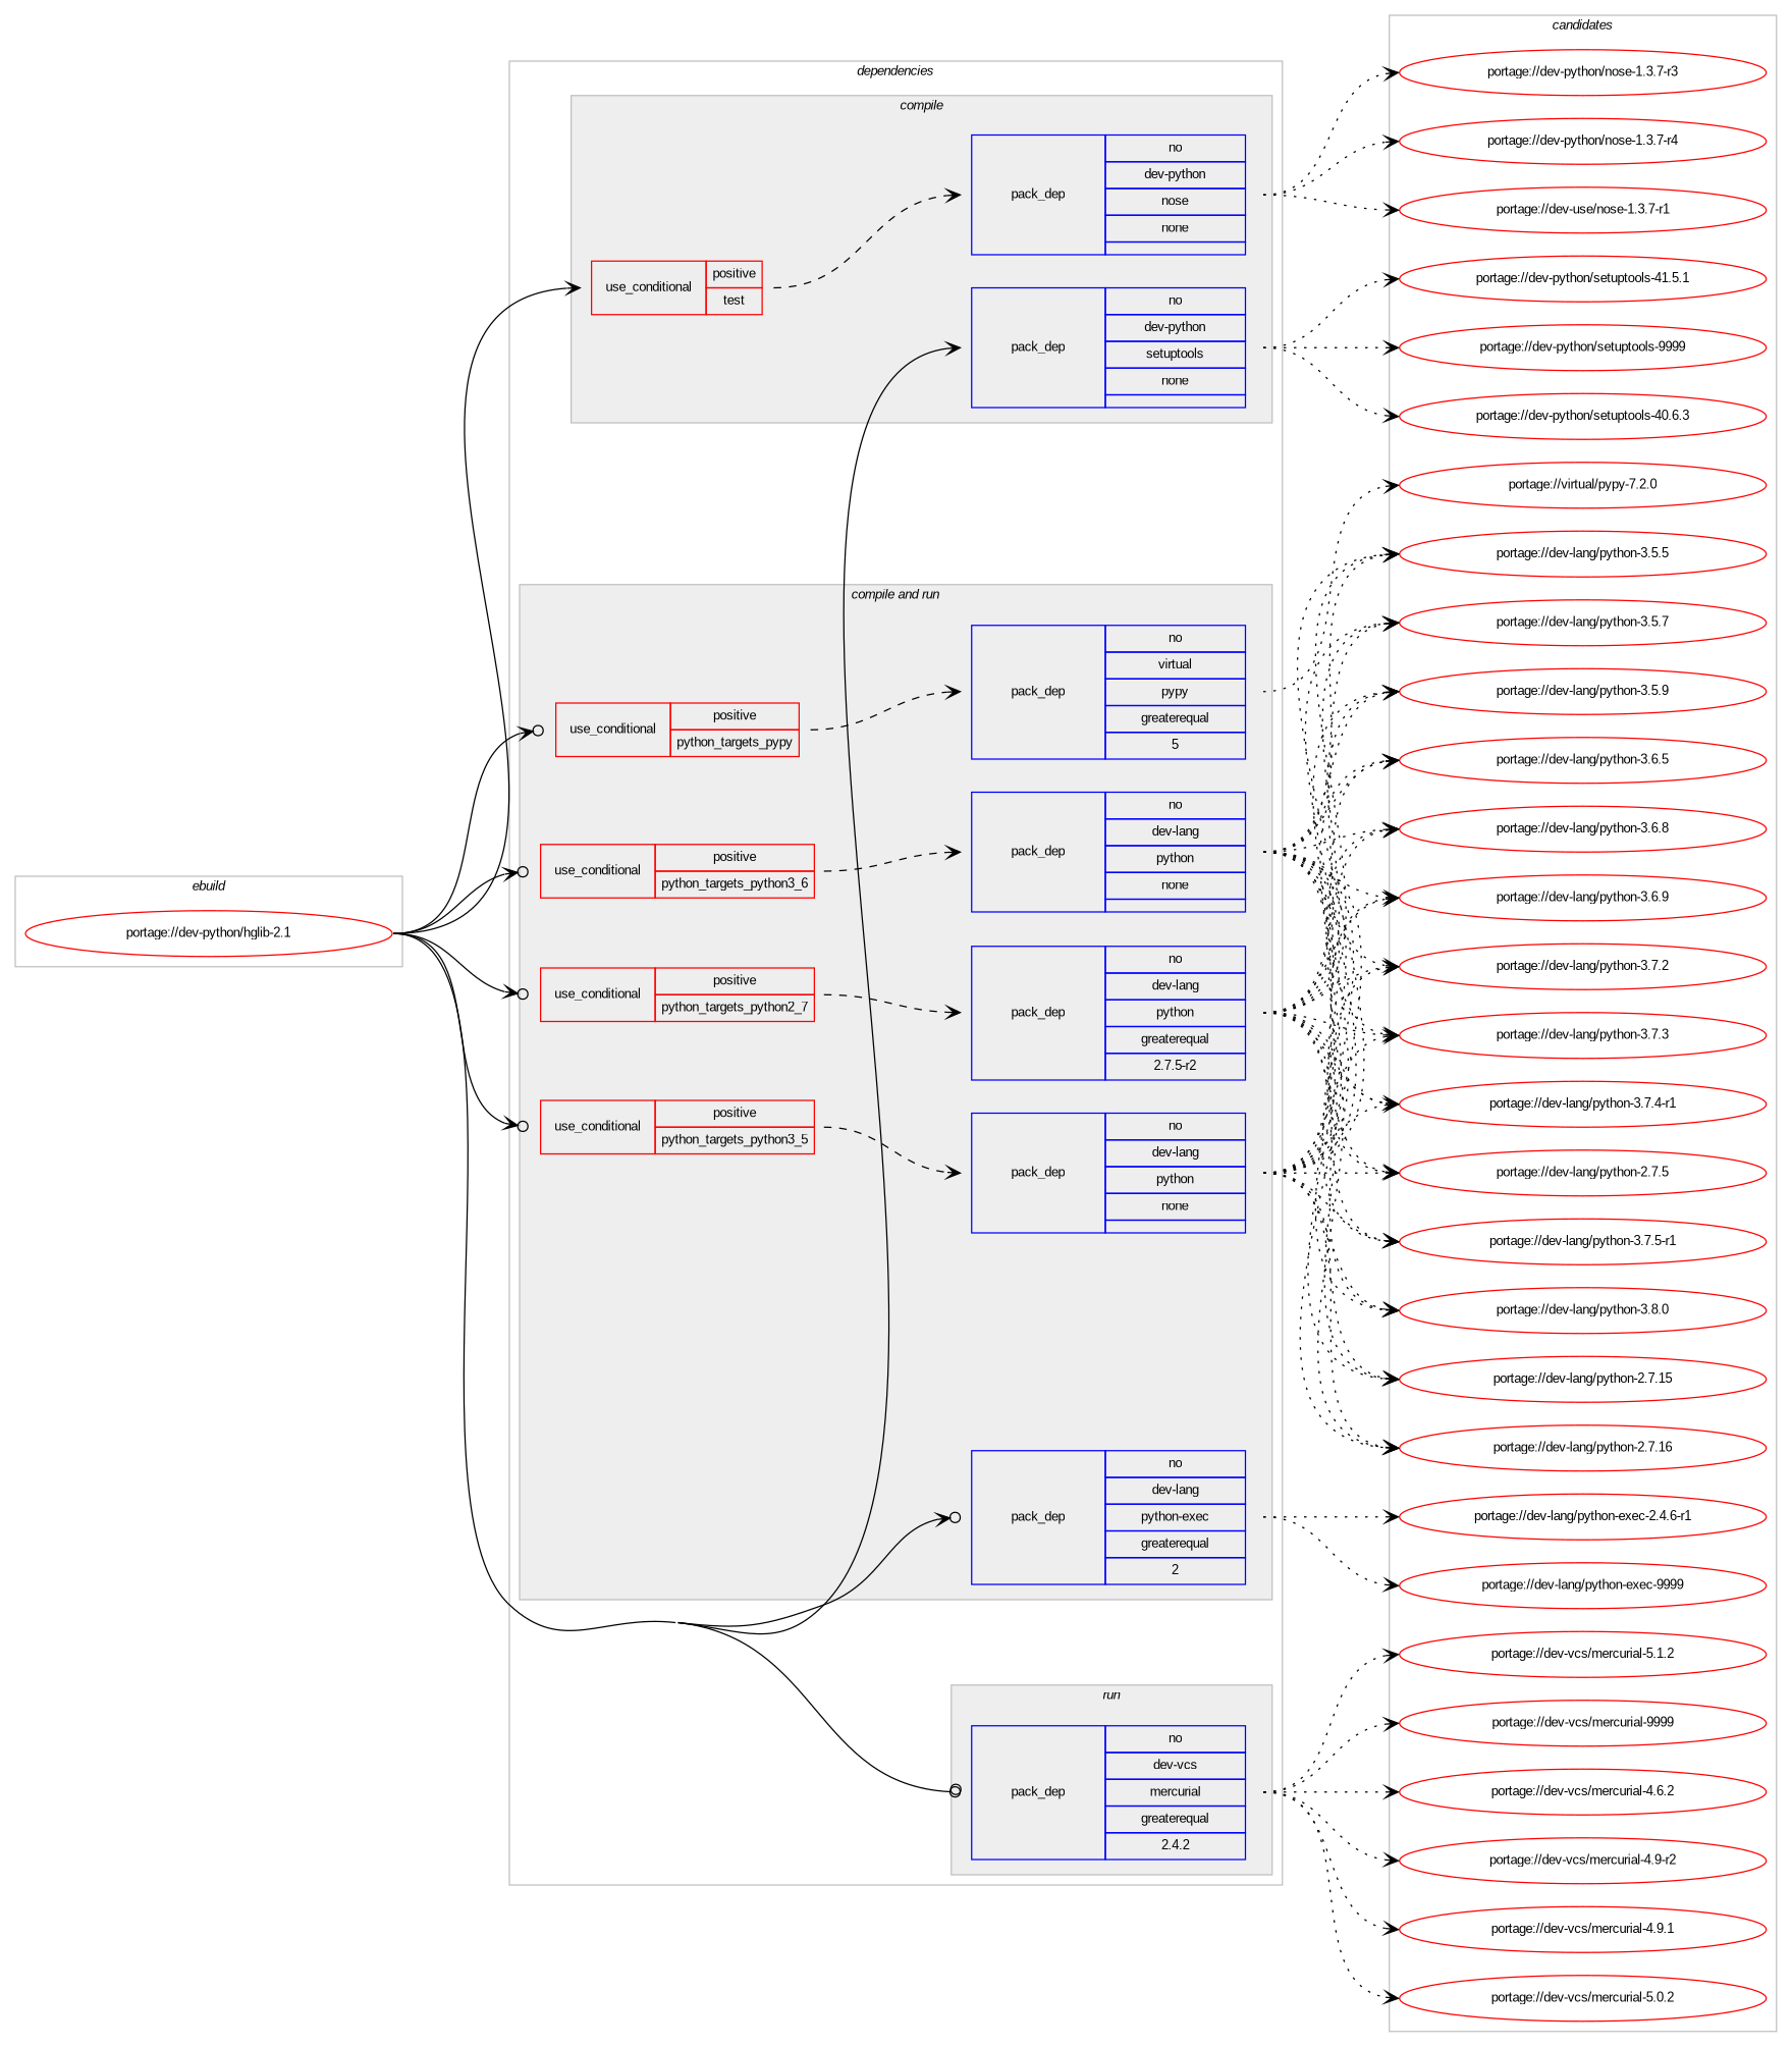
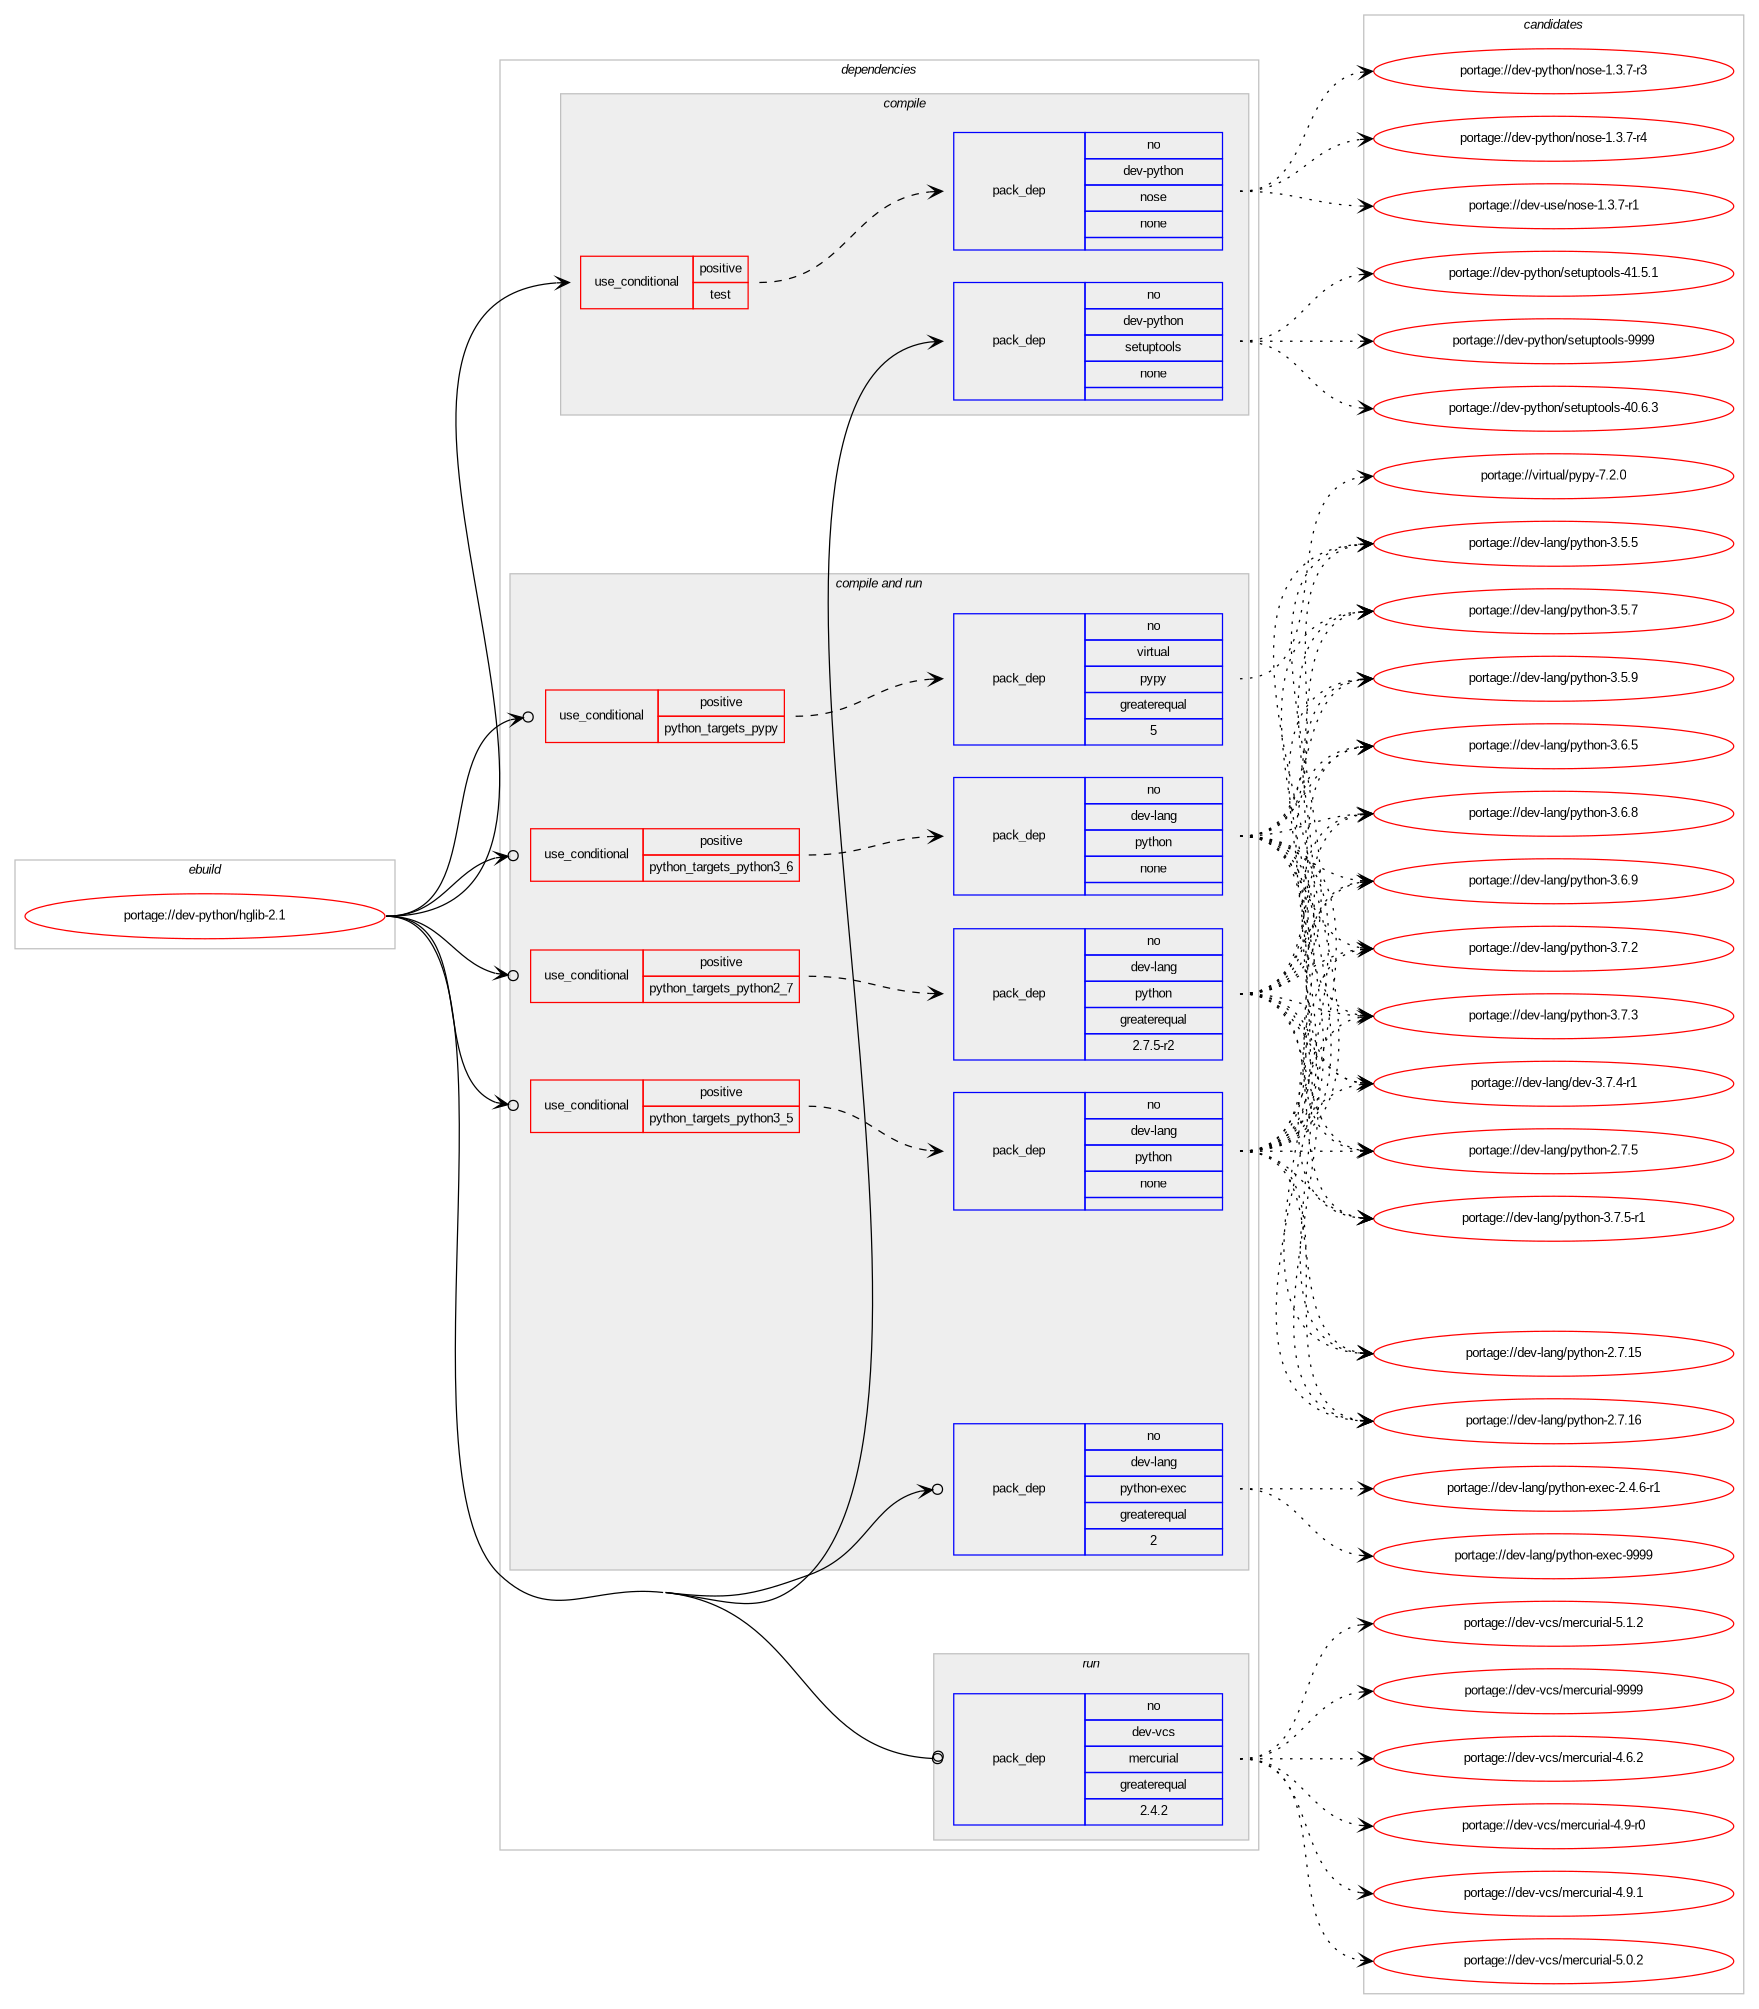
  digraph {
    compound=true
    concentrate=true
    fontname="Liberation Sans"
    fontsize=10
    newrank=true
    rankdir=LR
    ranksep=1.5
    node [color=red fontname="Liberation Sans" fontsize=10]
    edge [arrowhead=vee fontname="Liberation Sans" headport=w style=dotted tailport=e weight=100]
    n1 [label="portage://dev-python/hglib-2.1" width=4]
    n2 [color=blue label=<<TABLE BORDER="0" CELLBORDER="1" CELLSPACING="0" CELLPADDING="4" WIDTH="220"><TR><TD ROWSPAN="6" CELLPADDING="30">pack_dep</TD></TR><TR><TD WIDTH="110">no</TD></TR><TR><TD>dev-python</TD></TR><TR><TD>nose</TD></TR><TR><TD>none</TD></TR><TR><TD></TD></TR></TABLE>> shape=none]
    n3 [label=<<TABLE BORDER="0" CELLBORDER="1" CELLSPACING="0" CELLPADDING="4"><TR><TD ROWSPAN="3" CELLPADDING="10">use_conditional</TD></TR><TR><TD>positive</TD></TR><TR><TD>test</TD></TR></TABLE>> shape=none]
    n4 [color=blue label=<<TABLE BORDER="0" CELLBORDER="1" CELLSPACING="0" CELLPADDING="4" WIDTH="220"><TR><TD ROWSPAN="6" CELLPADDING="30">pack_dep</TD></TR><TR><TD WIDTH="110">no</TD></TR><TR><TD>dev-python</TD></TR><TR><TD>setuptools</TD></TR><TR><TD>none</TD></TR><TR><TD></TD></TR></TABLE>> shape=none]
    n5 [color=blue label=<<TABLE BORDER="0" CELLBORDER="1" CELLSPACING="0" CELLPADDING="4" WIDTH="220"><TR><TD ROWSPAN="6" CELLPADDING="30">pack_dep</TD></TR><TR><TD WIDTH="110">no</TD></TR><TR><TD>virtual</TD></TR><TR><TD>pypy</TD></TR><TR><TD>greaterequal</TD></TR><TR><TD>5</TD></TR></TABLE>> shape=none]
    n6 [label=<<TABLE BORDER="0" CELLBORDER="1" CELLSPACING="0" CELLPADDING="4"><TR><TD ROWSPAN="3" CELLPADDING="10">use_conditional</TD></TR><TR><TD>positive</TD></TR><TR><TD>python_targets_pypy</TD></TR></TABLE>> shape=none]
    n7 [color=blue label=<<TABLE BORDER="0" CELLBORDER="1" CELLSPACING="0" CELLPADDING="4" WIDTH="220"><TR><TD ROWSPAN="6" CELLPADDING="30">pack_dep</TD></TR><TR><TD WIDTH="110">no</TD></TR><TR><TD>dev-lang</TD></TR><TR><TD>python</TD></TR><TR><TD>greaterequal</TD></TR><TR><TD>2.7.5-r2</TD></TR></TABLE>> shape=none]
    n8 [label=<<TABLE BORDER="0" CELLBORDER="1" CELLSPACING="0" CELLPADDING="4"><TR><TD ROWSPAN="3" CELLPADDING="10">use_conditional</TD></TR><TR><TD>positive</TD></TR><TR><TD>python_targets_python2_7</TD></TR></TABLE>> shape=none]
    n9 [color=blue label=<<TABLE BORDER="0" CELLBORDER="1" CELLSPACING="0" CELLPADDING="4" WIDTH="220"><TR><TD ROWSPAN="6" CELLPADDING="30">pack_dep</TD></TR><TR><TD WIDTH="110">no</TD></TR><TR><TD>dev-lang</TD></TR><TR><TD>python</TD></TR><TR><TD>none</TD></TR><TR><TD></TD></TR></TABLE>> shape=none]
    n10 [label=<<TABLE BORDER="0" CELLBORDER="1" CELLSPACING="0" CELLPADDING="4"><TR><TD ROWSPAN="3" CELLPADDING="10">use_conditional</TD></TR><TR><TD>positive</TD></TR><TR><TD>python_targets_python3_5</TD></TR></TABLE>> shape=none]
    n11 [color=blue label=<<TABLE BORDER="0" CELLBORDER="1" CELLSPACING="0" CELLPADDING="4" WIDTH="220"><TR><TD ROWSPAN="6" CELLPADDING="30">pack_dep</TD></TR><TR><TD WIDTH="110">no</TD></TR><TR><TD>dev-lang</TD></TR><TR><TD>python</TD></TR><TR><TD>none</TD></TR><TR><TD></TD></TR></TABLE>> shape=none]
    n12 [label=<<TABLE BORDER="0" CELLBORDER="1" CELLSPACING="0" CELLPADDING="4"><TR><TD ROWSPAN="3" CELLPADDING="10">use_conditional</TD></TR><TR><TD>positive</TD></TR><TR><TD>python_targets_python3_6</TD></TR></TABLE>> shape=none]
    n13 [color=blue label=<<TABLE BORDER="0" CELLBORDER="1" CELLSPACING="0" CELLPADDING="4" WIDTH="220"><TR><TD ROWSPAN="6" CELLPADDING="30">pack_dep</TD></TR><TR><TD WIDTH="110">no</TD></TR><TR><TD>dev-lang</TD></TR><TR><TD>python-exec</TD></TR><TR><TD>greaterequal</TD></TR><TR><TD>2</TD></TR></TABLE>> shape=none]
    n14 [color=blue label=<<TABLE BORDER="0" CELLBORDER="1" CELLSPACING="0" CELLPADDING="4" WIDTH="220"><TR><TD ROWSPAN="6" CELLPADDING="30">pack_dep</TD></TR><TR><TD WIDTH="110">no</TD></TR><TR><TD>dev-vcs</TD></TR><TR><TD>mercurial</TD></TR><TR><TD>greaterequal</TD></TR><TR><TD>2.4.2</TD></TR></TABLE>> shape=none]
    n15 [label="portage://dev-use/nose-1.3.7-r1" width=4]
    n16 [label="portage://dev-python/nose-1.3.7-r3" width=4]
    n17 [label="portage://dev-python/nose-1.3.7-r4" width=4]
    n18 [label="portage://dev-python/setuptools-40.6.3" width=4]
    n19 [label="portage://dev-python/setuptools-41.5.1" width=4]
    n20 [label="portage://dev-python/setuptools-9999" width=4]
    n21 [label="portage://virtual/pypy-7.2.0" width=4]
    n22 [label="portage://dev-lang/python-2.7.15" width=4]
    n23 [label="portage://dev-lang/python-2.7.16" width=4]
    n24 [label="portage://dev-lang/python-3.5.5" width=4]
    n25 [label="portage://dev-lang/python-3.5.7" width=4]
    n26 [label="portage://dev-lang/python-3.5.9" width=4]
    n27 [label="portage://dev-lang/python-3.6.5" width=4]
    n28 [label="portage://dev-lang/python-3.6.8" width=4]
    n29 [label="portage://dev-lang/python-3.6.9" width=4]
    n30 [label="portage://dev-lang/python-3.7.2" width=4]
    n31 [label="portage://dev-lang/python-3.7.3" width=4]
-   n32 [label="portage://dev-lang/python-3.7.4-r1" width=4]
+   n32 [label="portage://dev-lang/dev-3.7.4-r1" width=4]
    n33 [label="portage://dev-lang/python-2.7.5" width=4]
    n34 [label="portage://dev-lang/python-3.7.5-r1" width=4]
-   n35 [label="portage://dev-lang/python-3.8.0" width=4]
    n36 [label="portage://dev-lang/python-exec-2.4.6-r1" width=4]
    n37 [label="portage://dev-lang/python-exec-9999" width=4]
    n38 [label="portage://dev-vcs/mercurial-4.6.2" width=4]
-   n39 [label="portage://dev-vcs/mercurial-4.9-r2" width=4]
+   n39 [label="portage://dev-vcs/mercurial-4.9-r0" width=4]
    n40 [label="portage://dev-vcs/mercurial-4.9.1" width=4]
    n41 [label="portage://dev-vcs/mercurial-5.0.2" width=4]
    n42 [label="portage://dev-vcs/mercurial-5.1.2" width=4]
    n43 [label="portage://dev-vcs/mercurial-9999" width=4]
    subgraph cluster_1 {
      color=gray
      label=<<i>ebuild</i>>
      rank=same
      n1
    }
    subgraph cluster_2 {
      color=gray
      label=<<i>dependencies</i>>
      subgraph cluster_3 {
        color=gray
        fillcolor="#eeeeee"
        label=<<i>compile</i>>
        style=filled
        subgraph sub_4 {
          color=gray
          fillcolor="#eeeeee"
          label=<<i>compile</i>>
          style=filled
          n3
          subgraph sub_5 {
            color=gray
            fillcolor="#eeeeee"
            label=<<i>compile</i>>
            style=filled
            n2
          }
        }
        subgraph sub_6 {
          color=gray
          fillcolor="#eeeeee"
          label=<<i>compile</i>>
          style=filled
          n4
        }
      }
      subgraph cluster_7 {
        color=gray
        fillcolor="#eeeeee"
        label=<<i>compile and run</i>>
        style=filled
        subgraph sub_8 {
          color=gray
          fillcolor="#eeeeee"
          label=<<i>compile and run</i>>
          style=filled
          n6
          subgraph sub_9 {
            color=gray
            fillcolor="#eeeeee"
            label=<<i>compile and run</i>>
            style=filled
            n5
          }
        }
        subgraph sub_10 {
          color=gray
          fillcolor="#eeeeee"
          label=<<i>compile and run</i>>
          style=filled
          n8
          subgraph sub_11 {
            color=gray
            fillcolor="#eeeeee"
            label=<<i>compile and run</i>>
            style=filled
            n7
          }
        }
        subgraph sub_12 {
          color=gray
          fillcolor="#eeeeee"
          label=<<i>compile and run</i>>
          style=filled
          n10
          subgraph sub_13 {
            color=gray
            fillcolor="#eeeeee"
            label=<<i>compile and run</i>>
            style=filled
            n9
          }
        }
        subgraph sub_14 {
          color=gray
          fillcolor="#eeeeee"
          label=<<i>compile and run</i>>
          style=filled
          n12
          subgraph sub_15 {
            color=gray
            fillcolor="#eeeeee"
            label=<<i>compile and run</i>>
            style=filled
            n11
          }
        }
        subgraph sub_16 {
          color=gray
          fillcolor="#eeeeee"
          label=<<i>compile and run</i>>
          style=filled
          n13
        }
      }
      subgraph cluster_17 {
        color=gray
        fillcolor="#eeeeee"
        label=<<i>run</i>>
        style=filled
        subgraph sub_18 {
          color=gray
          fillcolor="#eeeeee"
          label=<<i>run</i>>
          style=filled
          n14
        }
      }
    }
    subgraph cluster_19 {
      color=gray
      label=<<i>candidates</i>>
      rank=same
      subgraph sub_20 {
        color=black
        label=<<i>candidates</i>>
        nodesep=1
        rank=same
        n15
        n16
        n17
      }
      subgraph sub_21 {
        color=black
        label=<<i>candidates</i>>
        nodesep=1
        rank=same
        n18
        n19
        n20
      }
      subgraph sub_22 {
        color=black
        label=<<i>candidates</i>>
        nodesep=1
        rank=same
        n21
      }
      subgraph sub_23 {
        color=black
        label=<<i>candidates</i>>
        nodesep=1
        rank=same
        n22
        n23
        n24
        n25
        n26
        n27
        n28
        n29
        n30
        n31
        n32
        n33
        n34
-       n35
      }
      subgraph sub_24 {
        color=black
        label=<<i>candidates</i>>
        nodesep=1
        rank=same
        n22
        n23
        n24
        n25
        n26
        n27
        n28
        n29
        n30
        n31
        n32
        n33
        n34
-       n35
      }
      subgraph sub_25 {
        color=black
        label=<<i>candidates</i>>
        nodesep=1
        rank=same
        n22
        n23
        n24
        n25
        n26
        n27
        n28
        n29
        n30
        n31
        n32
        n33
        n34
-       n35
      }
      subgraph sub_26 {
        color=black
        label=<<i>candidates</i>>
        nodesep=1
        rank=same
        n36
        n37
      }
      subgraph sub_27 {
        color=black
        label=<<i>candidates</i>>
        nodesep=1
        rank=same
        n38
        n39
        n40
        n41
        n42
        n43
      }
    }
    n1 -> n3 [style=solid weight=20]
    n1 -> n4 [style=solid weight=20]
    n1 -> n6 [arrowhead=odotvee style=solid weight=20]
    n1 -> n8 [arrowhead=odotvee style=solid weight=20]
    n1 -> n10 [arrowhead=odotvee style=solid weight=20]
    n1 -> n12 [arrowhead=odotvee style=solid weight=20]
    n1 -> n13 [arrowhead=odotvee style=solid weight=20]
    n1 -> n14 [arrowhead=odot style=solid weight=20]
    n2 -> n15
    n2 -> n16
    n2 -> n17
    n3 -> n2 [style=dashed weight=20]
    n4 -> n18
    n4 -> n19
    n4 -> n20
    n5 -> n21
    n6 -> n5 [style=dashed weight=20]
    n7 -> n22
    n7 -> n23
    n7 -> n24
    n7 -> n25
    n7 -> n26
    n7 -> n27
    n7 -> n28
    n7 -> n29
    n7 -> n30
    n7 -> n31
    n7 -> n32
    n7 -> n33
    n7 -> n34
-   n7 -> n35
    n8 -> n7 [style=dashed weight=20]
    n9 -> n22
    n9 -> n23
    n9 -> n24
    n9 -> n25
    n9 -> n26
    n9 -> n27
    n9 -> n28
    n9 -> n29
    n9 -> n30
    n9 -> n31
    n9 -> n32
    n9 -> n33
    n9 -> n34
-   n9 -> n35
    n10 -> n9 [style=dashed weight=20]
    n11 -> n22
    n11 -> n23
    n11 -> n24
    n11 -> n25
    n11 -> n26
    n11 -> n27
    n11 -> n28
    n11 -> n29
    n11 -> n30
    n11 -> n31
    n11 -> n32
    n11 -> n33
    n11 -> n34
-   n11 -> n35
    n12 -> n11 [style=dashed weight=20]
    n13 -> n36
    n13 -> n37
    n14 -> n38
    n14 -> n39
    n14 -> n40
    n14 -> n41
    n14 -> n42
    n14 -> n43
  }
